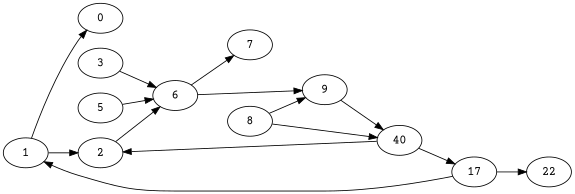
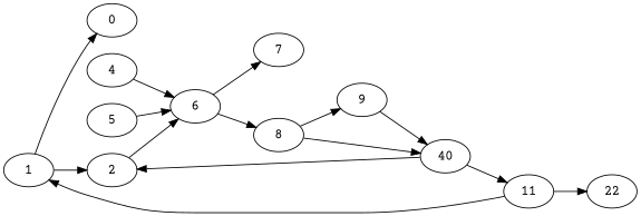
  digraph {
    fontname="Courier Prime"
    rankdir=LR
    node [fontname="Courier Prime"]
    edge [fontname="Courier Prime"]
    1
    0
    2
    6
    7
    8
-   4 [label=3]
+   4
    5
    9
    n10 [label=40]
-   11 [label=17]
+   11
    n12 [label=22]
    1 -> 0
    1 -> 2
    2 -> 6
    6 -> 7
-   6 -> 9
+   6 -> 8
    8 -> 9
    8 -> n10
    4 -> 6
    5 -> 6
    9 -> n10
    n10 -> 2
    n10 -> 11
    11 -> 1
    11 -> n12
  }
